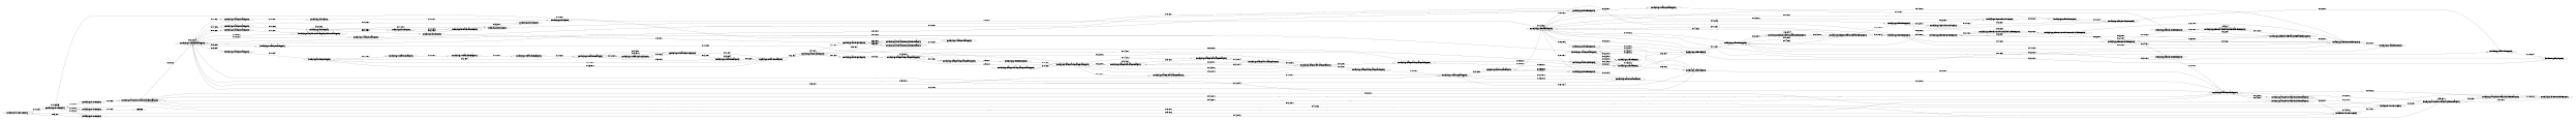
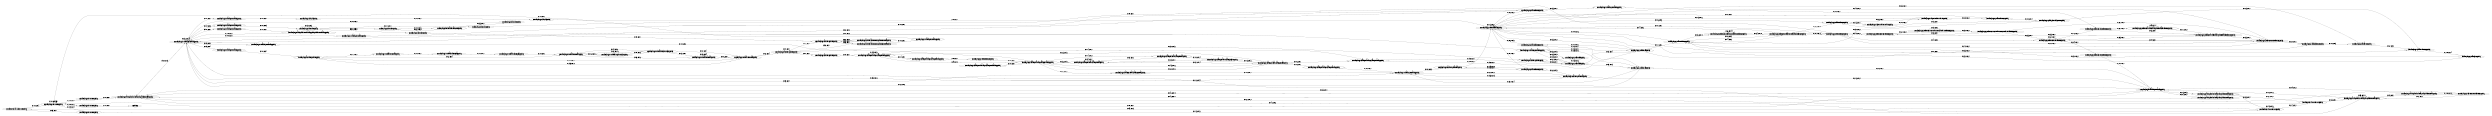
  digraph {
    rankdir=LR
    n1 [label="com.nike.music.ui.browse.BrowseActivity"]
    n2 [label="com.nike.plusgps.inrun.InRunActivity"]
    n3 [label="com.nike.plusgps.inrun.InRunActivity"]
    n4 [label="com.nike.plusgps.inrun.InRunActivity"]
    n5 [label="com.nike.plusgps.inrun.InRunActivity"]
    n6 [label="com.nike.music.ui.browse.BrowseActivity"]
    n7 [label="com.nike.plusgps.audioguidedrun.detail.AudioGuidedRunDetailsActivity"]
    n8 [label="com.nike.plusgps.audioguidedrun.detail.AudioGuidedRunDetailsActivity"]
    n9 [label="com.nike.plusgps.runlanding.RunLandingActivity"]
    n10 [label="com.nike.plusgps.runlanding.RunLandingActivity"]
    n11 [label="com.nike.plusgps.audioguidedrun.detail.AudioGuidedRunDetailsActivity"]
    n12 [label="com.nike.music.ui.browse.BrowseActivity"]
    n13 [label="com.nike.plusgps.activities.ActivitiesActivity"]
    n14 [label="com.nike.plusgps.challenges.landing.ChallengesLandingActivity"]
    n15 [label="com.nike.plusgps.challenges.landing.ChallengesLandingActivity"]
    n16 [label="com.nike.plusgps.challenges.landing.ChallengesLandingActivity"]
    n17 [label="com.nike.plusgps.challenges.landing.ChallengesLandingActivity"]
    n18 [label="com.nike.plusgps.activities.ActivitiesActivity"]
    n19 [label="com.nike.plusgps.activities.achievements.AchievementDetailActivity"]
    n20 [label="com.nike.plusgps.activities.achievements.AchievementDetailActivity"]
    n21 [label="com.nike.plusgps.runlanding.RunLandingActivity"]
    n22 [label="com.nike.plusgps.activities.ActivitiesActivity"]
    n23 [label="com.nike.plusgps.activities.ActivitiesActivity"]
    n24 [label="com.nike.plusgps.profile.ProfileActivity"]
    n25 [label="com.nike.plusgps.profile.ProfileActivity"]
    n26 [label="com.nike.plusgps.profile.ProfileActivity"]
    n27 [label="com.nike.plusgps.profile.ProfileActivity"]
    n28 [label="com.nike.plusgps.activities.ActivitiesActivity"]
    n29 [label="com.nike.plusgps.rundetails.RunDetailsActivity"]
    n30 [label="com.nike.plusgps.rundetails.RunDetailsActivity"]
    n31 [label="com.nike.plusgps.rundetails.RunDetailsActivity"]
    n32 [label="com.nike.plusgps.rundetails.InlineRpeTagActivity"]
    n33 [label="com.nike.plusgps.rundetails.insights.InsightsActivity"]
    n34 [label="com.nike.plusgps.rundetails.insights.InsightsActivity"]
    n35 [label="com.nike.plusgps.audioguidedrun.detail.AudioGuidedRunDetailsActivity"]
    n36 [label="com.nike.plusgps.preferences.RunPreferencesActivity"]
    n37 [label="com.nike.plusgps.audioguidedrun.detail.AudioGuidedRunDetailsActivity"]
    n38 [label="com.nike.plusgps.runlanding.RunLandingActivity"]
    n39 [label="com.nike.plusgps.runlanding.RunLandingActivity"]
    n40 [label="com.nike.plusgps.runlanding.RunLandingActivity"]
    n41 [label="com.nike.plusgps.runlanding.RunLandingActivity"]
    n42 [label="com.nike.plusgps.runlanding.RunLandingActivity"]
    n43 [label="com.nike.plusgps.runlanding.RunLandingActivity"]
    n44 [label="com.nike.plusgps.runlanding.RunLandingActivity"]
    n45 [label="com.nike.plusgps.runlanding.RunLandingActivity"]
    n46 [label="com.nike.plusgps.audioguidedrun.onboarding.AudioGuidedRunOnboardingActivity"]
-   n47 [label="com.nike.plusgps.challenges.about.ChallengesAboutActivity"]
+   n47 [label="music.nike.plusgps.challenges.about.ChallengesAboutActivity"]
    n48 [label="com.nike.plusgps.challenges.detail.ChallengesDetailActivity"]
    n49 [label="com.nike.plusgps.challenges.detail.ChallengesDetailActivity"]
    n50 [label="com.nike.plusgps.challenges.detail.ChallengesDetailActivity"]
    n51 [label="com.nike.plusgps.challenges.landing.ChallengesLandingActivity"]
    n52 [label="com.nike.plusgps.challenges.detail.ChallengesDetailActivity"]
    n53 [label="com.nike.plusgps.coach.setup.PlanDetailActivity"]
    n54 [label="com.nike.plusgps.coach.setup.PlanDetailActivity"]
    n55 [label="com.nike.plusgps.profile.PreferencesActivity"]
    n56 [label="com.nike.plusgps.profile.PreferencesActivity"]
    n57 [label="com.nike.plusgps.profile.PreferencesActivity"]
    n58 [label="com.nike.plusgps.profile.PreferencesActivity"]
    n59 [label="com.nike.plusgps.profile.PreferencesActivity"]
    n60 [label="com.nike.plusgps.challenges.onboarding.ChallengesOnboardingActivity"]
    n61 [label="com.nike.plusgps.club.ClubActivity"]
    n62 [label="com.nike.plusgps.club.ClubActivity"]
    n63 [label="com.nike.plusgps.profile.PreferencesActivity"]
    n64 [label="com.nike.plusgps.profile.PreferencesActivity"]
    n65 [label="com.nike.plusgps.profile.PreferencesActivity"]
    n66 [label="com.nike.plusgps.profile.PreferencesActivity"]
    n67 [label="com.nike.plusgps.profile.PreferencesActivity"]
    n68 [label="com.nike.plusgps.profile.PreferencesActivity"]
    n69 [label="com.nike.plusgps.feed.BrandThreadContentActivity"]
    n70 [label="com.nike.plusgps.inbox.InboxActivity"]
    n71 [label="com.nike.plusgps.inbox.InboxActivity"]
    n72 [label="com.nike.plusgps.inbox.InboxActivity"]
    n73 [label="com.nike.plusgps.inbox.InboxActivity"]
    n74 [label="com.nike.plusgps.preferences.RunPreferencesActivity"]
    n75 [label="com.nike.plusgps.preferences.RunPreferencesActivity"]
    n76 [label="com.nike.plusgps.preferences.RunPreferencesActivity"]
    n77 [label="com.nike.plusgps.inbox.InboxActivity"]
    n78 [label=TERMINAL shape=diamond]
    n79 [label="com.nike.plusgps.preferences.RunPreferencesActivity"]
    n80 [label="com.nike.plusgps.preferences.RunPreferencesActivity"]
    n81 [label="com.nike.plusgps.preferences.audiofeedback.AudioFeedbackPreferencesActivity"]
    n82 [label="com.nike.plusgps.preferences.audiofeedback.AudioFeedbackPreferencesActivity"]
    n83 [label="com.nike.plusgps.preferences.runcountdown.RunCountdownPreferencesActivity"]
    n84 [label="com.nike.plusgps.preferences.runcountdown.RunCountdownPreferencesActivity"]
+   n85 [label="com.nike.plusgps.profile.PartnerActivity"]
    n86 [label="com.nike.plusgps.preferences.notification.NotificationPreferencesActivity"]
    n87 [label="com.nike.plusgps.preferences.notification.NotificationPreferencesActivity"]
    n88 [label="com.nike.plusgps.widgets.webview.WebViewActivity"]
    n89 [label="com.nike.plusgps.widgets.webview.WebViewActivity"]
-   n90 [label="com.nike.setup.profile.AboutActivity"]
+   n90 [label="com.nike.plusgps.profile.AboutActivity"]
    n91 [label="com.nike.plusgps.profile.AcknowledgementsActivity"]
    n92 [label="com.nike.plusgps.runlanding.RunLandingActivity"]
    n93 [label="com.nike.plusgps.rundetails.InlineRpeTagActivity"]
    n94 [label="com.nike.plusgps.rundetails.RunDetailsActivity"]
    n1 -> n2 [label="P: 1.00, Cnt: 4"]
    n2 -> n2 [label="P: 1.00, Cnt: 5331"]
    n2 -> n3 [label="P: 0.00, Cnt: 1"]
    n2 -> n4 [label="P: 0.00, Cnt: 1"]
    n2 -> n5 [label="P: 0.00, Cnt: 4"]
    n3 -> n7 [label="P: 1.00, Cnt: 1"]
    n4 -> n78 [label="P: 1.00, Cnt: 1"]
    n5 -> n1 [label="P: 0.25, Cnt: 1"]
    n5 -> n12 [label="P: 0.75, Cnt: 3"]
    n6 -> n7 [label="P: 0.67, Cnt: 2"]
    n6 -> n8 [label="P: 0.33, Cnt: 1"]
    n7 -> n9 [label="P: 0.43, Cnt: 10"]
    n7 -> n10 [label="P: 0.57, Cnt: 13"]
    n8 -> n7 [label="P: 0.42, Cnt: 8"]
    n8 -> n8 [label="P: 0.53, Cnt: 10"]
    n8 -> n11 [label="P: 0.05, Cnt: 1"]
    n9 -> n7 [label="P: 0.48, Cnt: 11"]
    n9 -> n8 [label="P: 0.26, Cnt: 6"]
    n9 -> n11 [label="P: 0.09, Cnt: 2"]
    n9 -> n35 [label="P: 0.04, Cnt: 1"]
    n9 -> n37 [label="P: 0.13, Cnt: 3"]
    n10 -> n9 [label="P: 0.12, Cnt: 9"]
    n10 -> n10 [label="P: 0.57, Cnt: 44"]
    n10 -> n38 [label="P: 0.05, Cnt: 4"]
    n10 -> n39 [label="P: 0.05, Cnt: 4"]
    n10 -> n40 [label="P: 0.01, Cnt: 1"]
    n10 -> n41 [label="P: 0.03, Cnt: 2"]
    n10 -> n42 [label="P: 0.01, Cnt: 1"]
    n10 -> n43 [label="P: 0.04, Cnt: 3"]
    n10 -> n44 [label="P: 0.01, Cnt: 1"]
    n10 -> n45 [label="P: 0.10, Cnt: 8"]
    n11 -> n36 [label="P: 1.00, Cnt: 3"]
    n12 -> n1 [label="P: 0.43, Cnt: 3"]
    n12 -> n6 [label="P: 0.14, Cnt: 1"]
    n12 -> n12 [label="P: 0.43, Cnt: 3"]
    n13 -> n14 [label="P: 1.00, Cnt: 1"]
    n14 -> n14 [label="P: 0.43, Cnt: 3"]
    n14 -> n15 [label="P: 0.14, Cnt: 1"]
    n14 -> n16 [label="P: 0.29, Cnt: 2"]
    n14 -> n17 [label="P: 0.14, Cnt: 1"]
    n15 -> n25 [label="P: 0.50, Cnt: 1"]
    n15 -> n26 [label="P: 0.50, Cnt: 1"]
    n16 -> n48 [label="P: 0.36, Cnt: 5"]
    n16 -> n49 [label="P: 0.43, Cnt: 6"]
    n16 -> n50 [label="P: 0.14, Cnt: 2"]
    n16 -> n52 [label="P: 0.07, Cnt: 1"]
    n17 -> n55 [label="P: 1.00, Cnt: 1"]
    n18 -> n19 [label="P: 0.33, Cnt: 1"]
    n18 -> n20 [label="P: 0.67, Cnt: 2"]
    n19 -> n21 [label="P: 1.00, Cnt: 1"]
    n20 -> n18 [label="P: 0.50, Cnt: 1"]
    n20 -> n22 [label="P: 0.50, Cnt: 1"]
    n21 -> n2 [label="P: 1.00, Cnt: 1"]
    n22 -> n13 [label="P: 0.17, Cnt: 1"]
    n22 -> n18 [label="P: 0.17, Cnt: 1"]
    n22 -> n22 [label="P: 0.17, Cnt: 1"]
    n22 -> n23 [label="P: 0.50, Cnt: 3"]
    n23 -> n24 [label="P: 0.67, Cnt: 2"]
    n23 -> n25 [label="P: 0.33, Cnt: 1"]
    n25 -> n25 [label="P: 0.46, Cnt: 6"]
    n25 -> n26 [label="P: 0.31, Cnt: 4"]
    n25 -> n27 [label="P: 0.23, Cnt: 3"]
    n26 -> n56 [label="P: 0.33, Cnt: 2"]
    n26 -> n57 [label="P: 0.33, Cnt: 2"]
    n26 -> n58 [label="P: 0.17, Cnt: 1"]
    n26 -> n59 [label="P: 0.17, Cnt: 1"]
    n27 -> n9 [label="P: 0.08, Cnt: 1"]
    n27 -> n10 [label="P: 0.62, Cnt: 8"]
    n27 -> n38 [label="P: 0.31, Cnt: 4"]
    n28 -> n29 [label="P: 0.17, Cnt: 1"]
    n28 -> n30 [label="P: 0.17, Cnt: 1"]
    n28 -> n31 [label="P: 0.67, Cnt: 4"]
    n29 -> n32 [label="P: 1.00, Cnt: 1"]
    n30 -> n22 [label="P: 0.67, Cnt: 4"]
    n30 -> n28 [label="P: 0.33, Cnt: 2"]
    n31 -> n33 [label="P: 0.16, Cnt: 3"]
    n31 -> n34 [label="P: 0.84, Cnt: 16"]
    n32 -> n93 [label="P: 1.00, Cnt: 1"]
    n33 -> n34 [label="P: 1.00, Cnt: 3"]
    n34 -> n30 [label="P: 0.21, Cnt: 4"]
    n34 -> n31 [label="P: 0.42, Cnt: 8"]
    n34 -> n94 [label="P: 0.37, Cnt: 7"]
    n35 -> n2 [label="P: 1.00, Cnt: 1"]
    n36 -> n7 [label="P: 0.33, Cnt: 1"]
    n36 -> n8 [label="P: 0.67, Cnt: 2"]
    n37 -> n6 [label="P: 0.67, Cnt: 2"]
    n37 -> n12 [label="P: 0.33, Cnt: 1"]
    n38 -> n53 [label="P: 0.20, Cnt: 3"]
    n38 -> n54 [label="P: 0.80, Cnt: 12"]
    n39 -> n28 [label="P: 1.00, Cnt: 4"]
    n40 -> n46 [label="P: 1.00, Cnt: 1"]
    n41 -> n16 [label="P: 1.00, Cnt: 2"]
    n42 -> n61 [label="P: 1.00, Cnt: 1"]
    n43 -> n77 [label="P: 1.00, Cnt: 3"]
    n44 -> n68 [label="P: 1.00, Cnt: 1"]
    n45 -> n24 [label="P: 0.38, Cnt: 3"]
    n45 -> n25 [label="P: 0.25, Cnt: 2"]
    n45 -> n26 [label="P: 0.13, Cnt: 1"]
    n45 -> n27 [label="P: 0.25, Cnt: 2"]
    n46 -> n10 [label="P: 1.00, Cnt: 1"]
    n47 -> n48 [label="P: 0.25, Cnt: 1"]
    n47 -> n49 [label="P: 0.75, Cnt: 3"]
    n48 -> n48 [label="P: 0.54, Cnt: 7"]
    n48 -> n49 [label="P: 0.31, Cnt: 4"]
    n48 -> n50 [label="P: 0.15, Cnt: 2"]
    n49 -> n14 [label="P: 0.23, Cnt: 3"]
    n49 -> n15 [label="P: 0.08, Cnt: 1"]
    n49 -> n16 [label="P: 0.62, Cnt: 8"]
    n49 -> n51 [label="P: 0.08, Cnt: 1"]
    n50 -> n47 [label="P: 1.00, Cnt: 4"]
    n51 -> n38 [label="P: 1.00, Cnt: 1"]
    n52 -> n38 [label="P: 1.00, Cnt: 1"]
    n53 -> n56 [label="P: 0.20, Cnt: 1"]
    n53 -> n63 [label="P: 0.80, Cnt: 4"]
    n54 -> n9 [label="P: 0.13, Cnt: 2"]
    n54 -> n10 [label="P: 0.53, Cnt: 8"]
    n54 -> n38 [label="P: 0.33, Cnt: 5"]
    n55 -> n16 [label="P: 1.00, Cnt: 1"]
    n56 -> n56 [label="P: 0.73, Cnt: 61"]
    n56 -> n58 [label="P: 0.07, Cnt: 6"]
    n56 -> n59 [label="P: 0.06, Cnt: 5"]
    n56 -> n63 [label="P: 0.01, Cnt: 1"]
    n56 -> n64 [label="P: 0.01, Cnt: 1"]
    n56 -> n65 [label="P: 0.06, Cnt: 5"]
    n56 -> n66 [label="P: 0.01, Cnt: 1"]
    n56 -> n67 [label="P: 0.02, Cnt: 2"]
    n56 -> n68 [label="P: 0.02, Cnt: 2"]
+   n57 -> n85 [label="P: 1.00, Cnt: 3"]
    n58 -> n86 [label="P: 0.56, Cnt: 10"]
    n58 -> n87 [label="P: 0.44, Cnt: 8"]
    n59 -> n25 [label="P: 0.33, Cnt: 2"]
    n59 -> n27 [label="P: 0.67, Cnt: 4"]
    n60 -> n16 [label="P: 1.00, Cnt: 1"]
    n61 -> n62 [label="P: 1.00, Cnt: 1"]
    n62 -> n56 [label="P: 1.00, Cnt: 1"]
    n63 -> n53 [label="P: 0.40, Cnt: 2"]
    n63 -> n54 [label="P: 0.60, Cnt: 3"]
    n64 -> n74 [label="P: 0.40, Cnt: 2"]
    n64 -> n75 [label="P: 0.20, Cnt: 1"]
    n64 -> n76 [label="P: 0.40, Cnt: 2"]
    n65 -> n88 [label="P: 0.13, Cnt: 1"]
    n65 -> n89 [label="P: 0.88, Cnt: 7"]
    n66 -> n90 [label="P: 1.00, Cnt: 4"]
    n67 -> n91 [label="P: 1.00, Cnt: 4"]
    n68 -> n10 [label="P: 0.67, Cnt: 2"]
    n68 -> n92 [label="P: 0.33, Cnt: 1"]
    n69 -> n70 [label="P: 0.67, Cnt: 2"]
    n69 -> n71 [label="P: 0.33, Cnt: 1"]
    n70 -> n69 [label="P: 1.00, Cnt: 3"]
    n71 -> n10 [label="P: 1.00, Cnt: 1"]
    n72 -> n18 [label="P: 1.00, Cnt: 1"]
    n73 -> n64 [label="P: 1.00, Cnt: 1"]
    n74 -> n83 [label="P: 0.33, Cnt: 1"]
    n74 -> n84 [label="P: 0.67, Cnt: 2"]
    n75 -> n56 [label="P: 0.40, Cnt: 2"]
    n75 -> n57 [label="P: 0.20, Cnt: 1"]
    n75 -> n58 [label="P: 0.40, Cnt: 2"]
    n76 -> n75 [label="P: 0.09, Cnt: 1"]
    n76 -> n76 [label="P: 0.64, Cnt: 7"]
    n76 -> n79 [label="P: 0.09, Cnt: 1"]
    n76 -> n80 [label="P: 0.18, Cnt: 2"]
    n77 -> n70 [label="P: 0.17, Cnt: 1"]
    n77 -> n72 [label="P: 0.17, Cnt: 1"]
    n77 -> n73 [label="P: 0.17, Cnt: 1"]
    n77 -> n77 [label="P: 0.50, Cnt: 3"]
    n79 -> n9 [label="P: 1.00, Cnt: 1"]
    n80 -> n81 [label="P: 0.67, Cnt: 2"]
    n80 -> n82 [label="P: 0.33, Cnt: 1"]
    n81 -> n81 [label="P: 0.89, Cnt: 17"]
    n81 -> n82 [label="P: 0.11, Cnt: 2"]
    n82 -> n74 [label="P: 0.33, Cnt: 1"]
    n82 -> n75 [label="P: 0.33, Cnt: 1"]
    n82 -> n76 [label="P: 0.33, Cnt: 1"]
    n83 -> n75 [label="P: 0.67, Cnt: 2"]
    n83 -> n76 [label="P: 0.33, Cnt: 1"]
    n84 -> n83 [label="P: 0.50, Cnt: 2"]
    n84 -> n84 [label="P: 0.50, Cnt: 2"]
+   n85 -> n56 [label="P: 0.33, Cnt: 1"]
+   n85 -> n66 [label="P: 0.67, Cnt: 2"]
    n86 -> n86 [label="P: 0.66, Cnt: 19"]
    n86 -> n87 [label="P: 0.34, Cnt: 10"]
    n87 -> n56 [label="P: 0.44, Cnt: 8"]
    n87 -> n58 [label="P: 0.28, Cnt: 5"]
    n87 -> n64 [label="P: 0.17, Cnt: 3"]
    n87 -> n65 [label="P: 0.11, Cnt: 2"]
    n88 -> n89 [label="P: 1.00, Cnt: 1"]
    n89 -> n56 [label="P: 0.75, Cnt: 6"]
    n89 -> n67 [label="P: 0.25, Cnt: 2"]
    n90 -> n56 [label="P: 0.50, Cnt: 2"]
    n90 -> n58 [label="P: 0.50, Cnt: 2"]
    n91 -> n58 [label="P: 0.50, Cnt: 2"]
    n91 -> n65 [label="P: 0.25, Cnt: 1"]
    n91 -> n66 [label="P: 0.25, Cnt: 1"]
    n92 -> n80 [label="P: 1.00, Cnt: 1"]
    n93 -> n31 [label="P: 1.00, Cnt: 1"]
    n94 -> n30 [label="P: 0.06, Cnt: 1"]
    n94 -> n31 [label="P: 0.38, Cnt: 6"]
    n94 -> n94 [label="P: 0.56, Cnt: 9"]
  }
